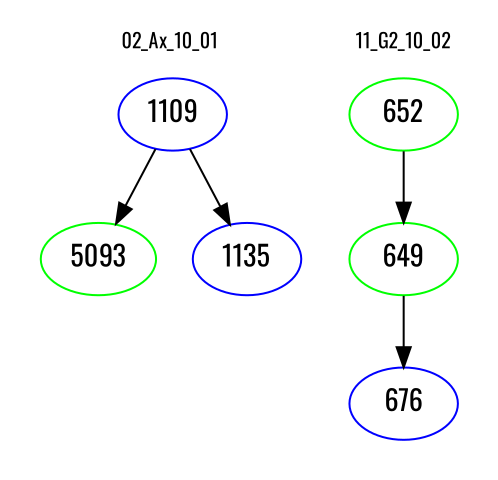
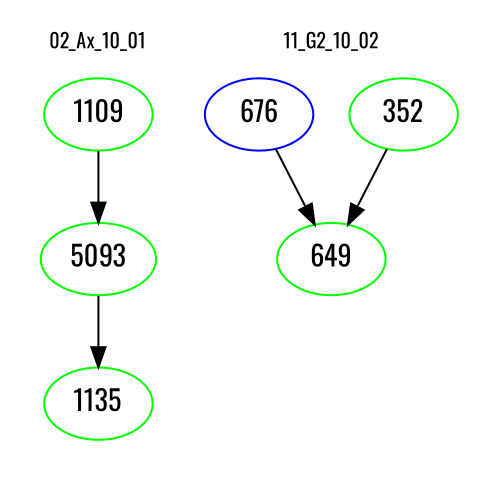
  digraph {
    fontname=Oswald
    node [color=green fontname=Oswald]
    edge [color=black fontname=Oswald]
-   n1 [color=blue label=1109]
+   n1 [label=1109]
    n2 [label=5093]
-   n3 [color=blue label=1135]
-   n4 [label=652]
+   n3 [label=1135]
+   n4 [label=352]
    n5 [label=649]
    n6 [color=blue label=676]
    subgraph cluster_1 {
      color=white
      fontsize=10
      label="02_Ax_10_01"
      n1
      n2
      n3
    }
    subgraph cluster_2 {
      color=white
      fontsize=10
      label="11_G2_10_02"
      n4
      n5
      n6
    }
    n1 -> n2
-   n1 -> n3
+   n2 -> n3
    n4 -> n5
-   n5 -> n6
+   n6 -> n5
  }
